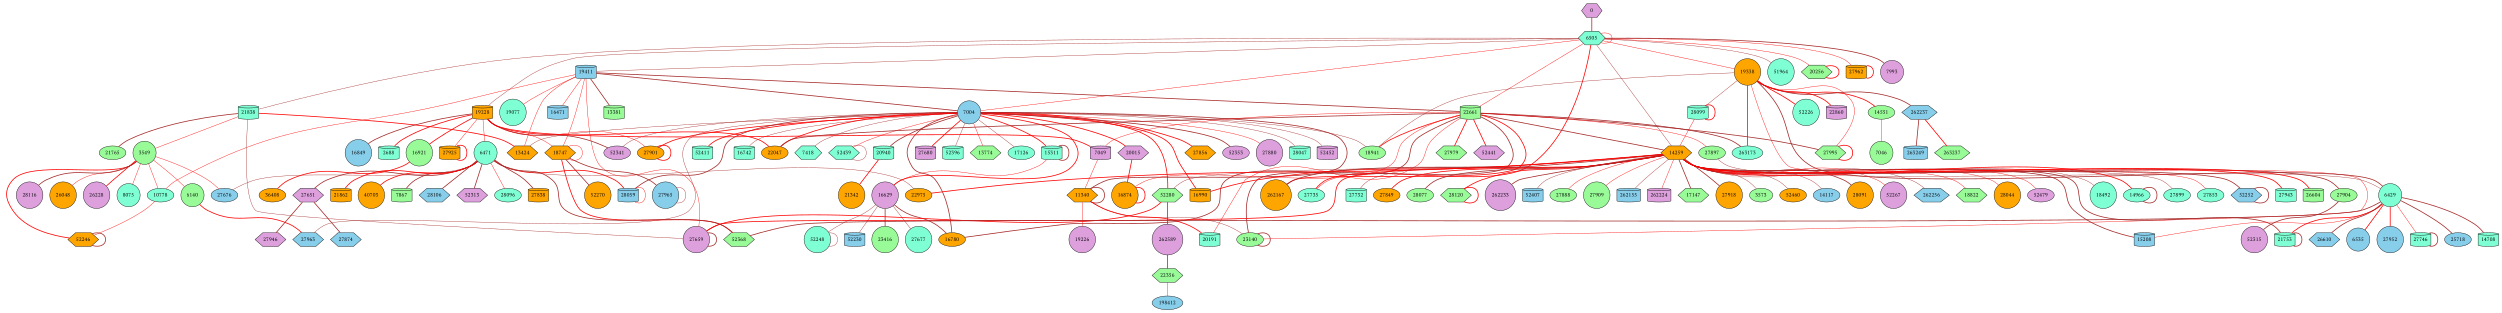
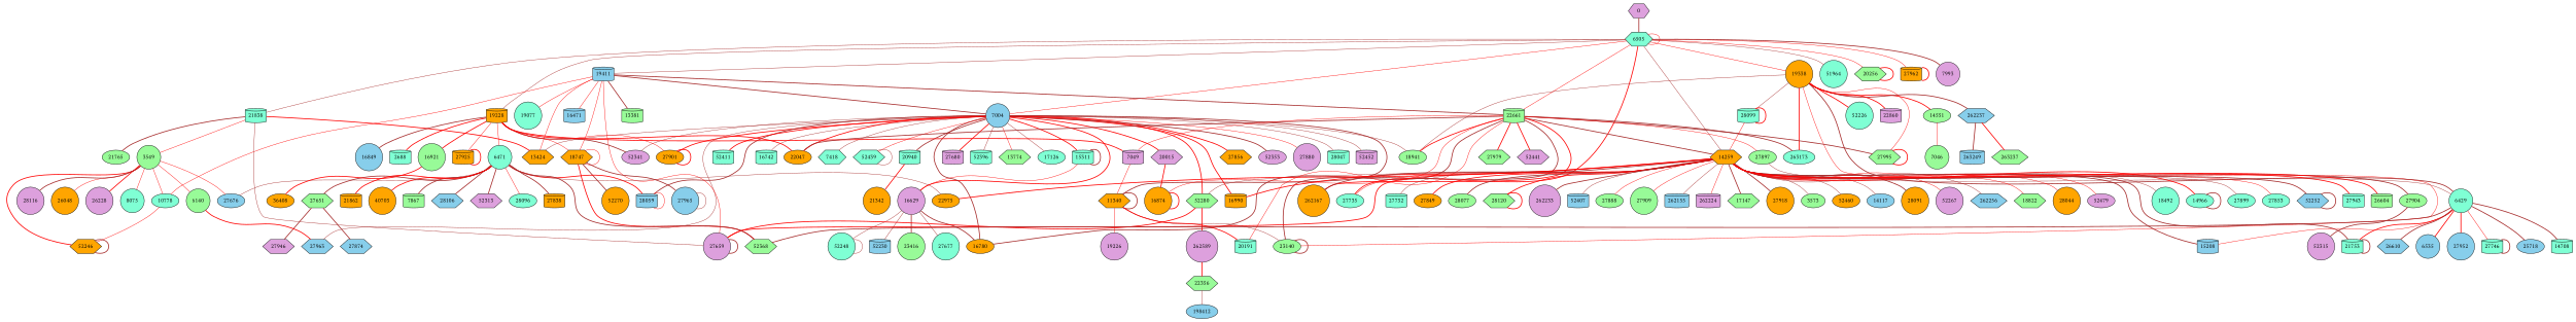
  strict graph {
    fontname="PT Serif"
    node [fillcolor=aquamarine fontname="PT Serif" shape=circle style=filled]
    edge [color=red fontname="PT Serif" style=bold]
    n1 [color=black fillcolor=plum label=0 shape=hexagon]
    6505 [shape=hexagon]
    7004 [fillcolor=skyblue]
    19411 [fillcolor=skyblue shape=cylinder]
    19228 [fillcolor=orange shape=cylinder]
    19338 [fillcolor=orange]
    51964
    21838 [shape=cylinder]
    20256 [fillcolor=palegreen shape=hexagon]
    22661 [fillcolor=palegreen shape=cylinder]
    14259 [fillcolor=orange shape=hexagon]
    27735 [shape=ellipse]
    27962 [fillcolor=orange shape=cylinder]
    7993 [fillcolor=plum]
    20940 [shape=cylinder]
    13424 [fillcolor=orange shape=hexagon]
    16629 [fillcolor=plum]
    11340 [fillcolor=orange shape=hexagon]
    16742 [shape=cylinder]
    16780 [fillcolor=orange shape=ellipse]
    52280 [fillcolor=palegreen shape=hexagon]
    7418 [shape=hexagon]
    27901 [fillcolor=orange shape=ellipse]
    52439 [shape=hexagon]
    27680 [fillcolor=plum shape=cylinder]
    15311 [shape=cylinder]
    22047 [fillcolor=orange shape=ellipse]
    52396 [shape=cylinder]
    52341 [fillcolor=plum shape=ellipse]
    16990 [fillcolor=orange shape=cylinder]
    20015 [fillcolor=plum shape=hexagon]
    13774 [fillcolor=palegreen shape=hexagon]
    27963 [fillcolor=skyblue shape=hexagon]
    17126 [shape=ellipse]
    27856 [fillcolor=orange shape=hexagon]
    28059 [fillcolor=skyblue shape=cylinder]
    18941 [fillcolor=palegreen shape=ellipse]
    52353 [fillcolor=plum shape=ellipse]
    27880 [fillcolor=plum]
    28047 [shape=cylinder]
    52452 [fillcolor=plum shape=cylinder]
    52411 [shape=cylinder]
    19077
    16471 [fillcolor=skyblue shape=cylinder]
    18747 [fillcolor=orange shape=hexagon]
    27659 [fillcolor=plum]
    10778 [shape=ellipse]
    13381 [fillcolor=palegreen shape=cylinder]
    2688 [shape=cylinder]
    6471
    16921 [fillcolor=palegreen]
    7049 [fillcolor=plum shape=cylinder]
    27925 [fillcolor=orange shape=cylinder]
    16849 [fillcolor=skyblue]
    28099 [shape=cylinder]
    14551 [fillcolor=palegreen shape=ellipse]
    23140 [fillcolor=palegreen shape=ellipse]
    6429
    262237 [fillcolor=skyblue shape=hexagon]
    52226
    27995 [fillcolor=palegreen shape=hexagon]
    263173 [shape=ellipse]
    22860 [fillcolor=plum shape=cylinder]
    3549 [fillcolor=palegreen]
    21765 [fillcolor=palegreen shape=ellipse]
    20191 [shape=cylinder]
    27897 [fillcolor=palegreen shape=ellipse]
    262167 [fillcolor=orange]
    27979 [fillcolor=palegreen shape=hexagon]
    16874 [fillcolor=orange]
    52441 [fillcolor=plum shape=hexagon]
    22975 [fillcolor=orange shape=ellipse]
    21753 [shape=cylinder]
    15208 [fillcolor=skyblue shape=cylinder]
    262155 [fillcolor=skyblue shape=cylinder]
    262224 [fillcolor=plum shape=cylinder]
    17147 [fillcolor=palegreen shape=hexagon]
    27918 [fillcolor=orange]
    3573 [fillcolor=palegreen shape=ellipse]
    52460 [fillcolor=orange shape=ellipse]
    14117 [fillcolor=skyblue shape=ellipse]
    28091 [fillcolor=orange]
    52267 [fillcolor=plum]
    262256 [fillcolor=skyblue shape=hexagon]
    18822 [fillcolor=palegreen shape=hexagon]
    28044 [fillcolor=orange]
    52479 [fillcolor=plum shape=ellipse]
    18492
    14966 [shape=ellipse]
    27899 [shape=ellipse]
    27904 [fillcolor=palegreen shape=ellipse]
    27853 [shape=ellipse]
    52252 [fillcolor=skyblue shape=hexagon]
    27943 [shape=cylinder]
    26604 [fillcolor=palegreen shape=cylinder]
    27732 [shape=cylinder]
    27849 [fillcolor=orange shape=ellipse]
    28077 [fillcolor=palegreen shape=ellipse]
    28120 [fillcolor=palegreen shape=hexagon]
    262233 [fillcolor=plum]
    52407 [fillcolor=skyblue shape=cylinder]
    27888 [fillcolor=palegreen shape=ellipse]
    27909 [fillcolor=palegreen]
    21342 [fillcolor=orange]
    23416 [fillcolor=palegreen]
    27677
    52248
    52230 [fillcolor=skyblue shape=cylinder]
    19226 [fillcolor=plum]
    262589 [fillcolor=plum]
    52368 [fillcolor=palegreen shape=hexagon]
    52270 [fillcolor=orange]
    27965 [fillcolor=skyblue]
    52246 [fillcolor=orange shape=hexagon]
    27676 [fillcolor=skyblue shape=ellipse]
    40703 [fillcolor=orange]
    7867 [fillcolor=palegreen shape=cylinder]
    28106 [fillcolor=skyblue shape=hexagon]
    52313 [fillcolor=plum shape=hexagon]
    28096 [shape=ellipse]
-   27651 [fillcolor=plum shape=hexagon]
+   27651 [fillcolor=palegreen shape=hexagon]
    27838 [fillcolor=orange shape=cylinder]
    21862 [fillcolor=orange shape=cylinder]
    36408 [fillcolor=orange shape=ellipse]
    7046 [fillcolor=palegreen]
    26610 [fillcolor=skyblue shape=hexagon]
    6535 [fillcolor=skyblue]
    27952 [fillcolor=skyblue]
    27746 [shape=cylinder]
    25718 [fillcolor=skyblue shape=ellipse]
    14708 [shape=cylinder]
    263249 [fillcolor=skyblue shape=cylinder]
    263237 [fillcolor=palegreen shape=hexagon]
    26048 [fillcolor=orange]
    26228 [fillcolor=plum]
    8075
    28116 [fillcolor=plum]
    6140 [fillcolor=palegreen]
    27946 [fillcolor=plum shape=hexagon]
    27874 [fillcolor=skyblue shape=hexagon]
    52315 [fillcolor=plum]
    22356 [fillcolor=palegreen shape=hexagon]
    198412 [fillcolor=skyblue shape=ellipse]
    n1 -- 6505 [color=brown]
    6505 -- 6505 [style=solid]
    6505 -- 7004 [style=solid]
    6505 -- 19411 [color=brown style=solid]
    6505 -- 19228 [color=brown style=solid]
    6505 -- 19338 [style=solid]
    6505 -- 51964 [color=brown style=solid]
    6505 -- 21838 [color=brown style=solid]
    6505 -- 20256 [style=solid]
    6505 -- 22661 [style=solid]
    6505 -- 14259 [color=brown style=solid]
    6505 -- 27735
    6505 -- 27962 [style=solid]
    6505 -- 7993 [color=brown]
    7004 -- 20940 [color=brown]
    7004 -- 13424 [color=brown style=solid]
    7004 -- 16629
    7004 -- 11340 [color=brown]
    7004 -- 16742 [color=brown style=solid]
    7004 -- 16780 [color=brown]
    7004 -- 52280
    7004 -- 7418 [color=brown style=solid]
    7004 -- 27901
    7004 -- 52439 [style=solid]
    7004 -- 27680
    7004 -- 15311
    7004 -- 22047
    7004 -- 52396 [color=brown style=solid]
    7004 -- 52341 [color=brown style=solid]
    7004 -- 16990
    7004 -- 20015
    7004 -- 13774 [style=solid]
    7004 -- 27963 [color=brown style=solid]
    7004 -- 17126 [color=brown style=solid]
    7004 -- 27856
    7004 -- 28059 [color=brown]
    7004 -- 18941 [color=brown style=solid]
    7004 -- 52353 [color=brown]
    7004 -- 27880 [style=solid]
    7004 -- 28047 [color=brown style=solid]
    7004 -- 52452 [color=brown style=solid]
    7004 -- 52411
    19411 -- 7004 [color=brown]
    19411 -- 22661 [color=brown]
    19411 -- 13424 [style=solid]
    19411 -- 19077 [style=solid]
    19411 -- 16471 [style=solid]
    19411 -- 18747 [style=solid]
    19411 -- 27659 [style=solid]
    19411 -- 10778 [style=solid]
    19411 -- 13381 [color=brown]
    19228 -- 27901 [style=solid]
    19228 -- 22047
    19228 -- 52341 [color=brown]
    19228 -- 18747 [style=solid]
    19228 -- 2688
    19228 -- 6471 [style=solid]
    19228 -- 16921
    19228 -- 7049
    19228 -- 27925 [style=solid]
    19228 -- 16849 [color=brown]
    19338 -- 18941 [color=brown style=solid]
    19338 -- 28099 [color=brown style=solid]
    19338 -- 14551
    19338 -- 23140 [style=solid]
    19338 -- 6429 [color=brown]
    19338 -- 262237 [color=brown]
    19338 -- 52226
    19338 -- 27995 [style=solid]
    19338 -- 263173
    19338 -- 22860
    21838 -- 13424
    21838 -- 27659 [color=brown style=solid]
    21838 -- 3549 [style=solid]
    21838 -- 21765 [color=brown]
    20256 -- 20256
    22661 -- 14259 [color=brown]
    22661 -- 16780 [color=brown]
    22661 -- 22047 [color=brown]
    22661 -- 18941
    22661 -- 7049 [style=solid]
    22661 -- 23140 [color=brown]
    22661 -- 27995 [color=brown]
    22661 -- 263173 [color=brown]
    22661 -- 20191 [style=solid]
    22661 -- 27897 [style=solid]
    22661 -- 262167
    22661 -- 27979
    22661 -- 16874 [style=solid]
    22661 -- 52441
    14259 -- 27735 [style=solid]
    14259 -- 52280 [color=brown style=solid]
    14259 -- 16990
    14259 -- 27659
    14259 -- 262167 [color=brown]
    14259 -- 22975
    14259 -- 21753 [color=brown]
    14259 -- 15208 [color=brown]
    14259 -- 262155 [color=brown style=solid]
    14259 -- 262224 [style=solid]
    14259 -- 17147 [color=brown]
    14259 -- 27918 [color=brown]
    14259 -- 3573 [color=brown style=solid]
    14259 -- 52460 [color=brown style=solid]
    14259 -- 14117 [color=brown style=solid]
    14259 -- 28091 [color=brown]
    14259 -- 52267 [style=solid]
    14259 -- 262256 [color=brown style=solid]
    14259 -- 18822 [style=solid]
    14259 -- 28044 [style=solid]
    14259 -- 52479 [style=solid]
    14259 -- 18492 [color=brown style=solid]
    14259 -- 14966
    14259 -- 27899 [color=brown style=solid]
    14259 -- 27904 [color=brown]
    14259 -- 27853 [style=solid]
    14259 -- 52252 [color=brown]
    14259 -- 27943
    14259 -- 26604
    14259 -- 27732 [color=brown style=solid]
    14259 -- 27849
    14259 -- 28077 [color=brown]
    14259 -- 28120
    14259 -- 262233 [color=brown]
    14259 -- 52407 [color=brown style=solid]
    14259 -- 27888 [style=solid]
    14259 -- 27909 [style=solid]
    27962 -- 27962
    20940 -- 21342
    16629 -- 16780 [color=brown]
    16629 -- 23416 [color=brown]
    16629 -- 27677 [color=brown style=solid]
    16629 -- 52248 [color=brown style=solid]
    16629 -- 52230 [color=brown style=solid]
    11340 -- 11340 [color=brown]
    11340 -- 23140 [color=brown style=solid]
    11340 -- 20191
    11340 -- 19226 [style=solid]
    52280 -- 27659
    52280 -- 262589
    27901 -- 27901
    52439 -- 52439 [color=brown style=solid]
    15311 -- 16629 [style=solid]
    15311 -- 15311 [color=brown]
    20015 -- 16874
    28059 -- 28059 [style=solid]
    18747 -- 18747 [style=solid]
    18747 -- 52368
    18747 -- 52270 [color=brown]
    18747 -- 27965 [color=brown]
    27659 -- 27659 [color=brown]
    10778 -- 52246 [style=solid]
    6471 -- 28059
    6471 -- 22975 [color=brown style=solid]
    6471 -- 52368 [color=brown]
    6471 -- 27676 [color=brown style=solid]
    6471 -- 40703
    6471 -- 7867 [color=brown]
    6471 -- 28106 [color=brown]
    6471 -- 52313 [color=brown]
    6471 -- 28096 [style=solid]
    6471 -- 27651 [color=brown]
    6471 -- 27838 [color=brown]
    6471 -- 21862
    16921 -- 36408
    7049 -- 11340 [style=solid]
    27925 -- 27925
    28099 -- 14259 [style=solid]
    28099 -- 28099
    14551 -- 7046 [style=solid]
    23140 -- 23140 [color=brown]
    6429 -- 21753
    6429 -- 15208 [style=solid]
    6429 -- 52368 [color=brown]
    6429 -- 26610 [color=brown]
    6429 -- 6535
    6429 -- 27952
    6429 -- 27746 [style=solid]
    6429 -- 25718 [color=brown]
    6429 -- 14708 [color=brown]
    262237 -- 263249 [color=brown]
    262237 -- 263237
    27995 -- 27995
    3549 -- 10778 [style=solid]
    3549 -- 52246
    3549 -- 27676 [style=solid]
    3549 -- 26048 [style=solid]
    3549 -- 26228
    3549 -- 8075 [style=solid]
    3549 -- 28116 [color=brown]
    3549 -- 6140 [style=solid]
    27897 -- 6429 [color=brown style=solid]
    16874 -- 16874
    21753 -- 21753 [color=brown]
    14966 -- 14966 [color=brown]
    27904 -- 52315 [color=brown]
    52252 -- 52252 [color=brown]
    28120 -- 28120
    52248 -- 52248 [color=brown style=solid]
    262589 -- 22356
    27965 -- 27965 [color=brown style=solid]
    52246 -- 52246 [color=brown]
    27651 -- 27946 [color=brown]
    27651 -- 27874 [color=brown]
    27746 -- 27746 [color=brown]
    6140 -- 27963
    22356 -- 198412 [color=brown style=solid]
  }
